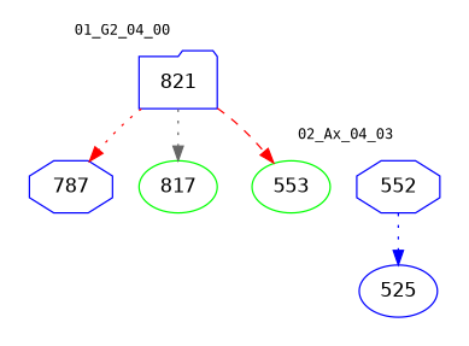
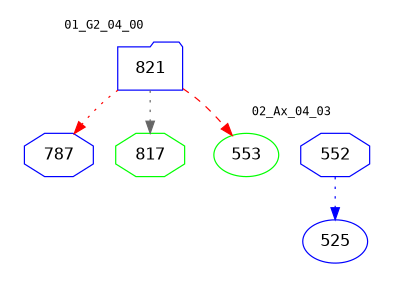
  digraph {
    fontname="DejaVu Sans Mono"
    node [color=blue fontname="DejaVu Sans Mono" shape=ellipse]
    edge [color=red fontname="DejaVu Sans Mono" style=dotted]
    n1 [label=552 shape=octagon]
    n2 [label=525]
    n3 [color=green label=553]
    n4 [label=821 shape=folder]
    n5 [label=787 shape=octagon]
-   n6 [color=green label=817]
+   n6 [color=green label=817 shape=octagon]
    subgraph cluster_1 {
      color=white
      fontsize=10
      label="02_Ax_04_03"
      n1
      n2
      n3
    }
    subgraph cluster_2 {
      color=white
      fontsize=10
      label="01_G2_04_00"
      n4
      n5
      n6
    }
    n1 -> n2 [color=blue]
    n4 -> n3 [style=dashed]
    n4 -> n5
    n4 -> n6 [color=gray40]
  }
